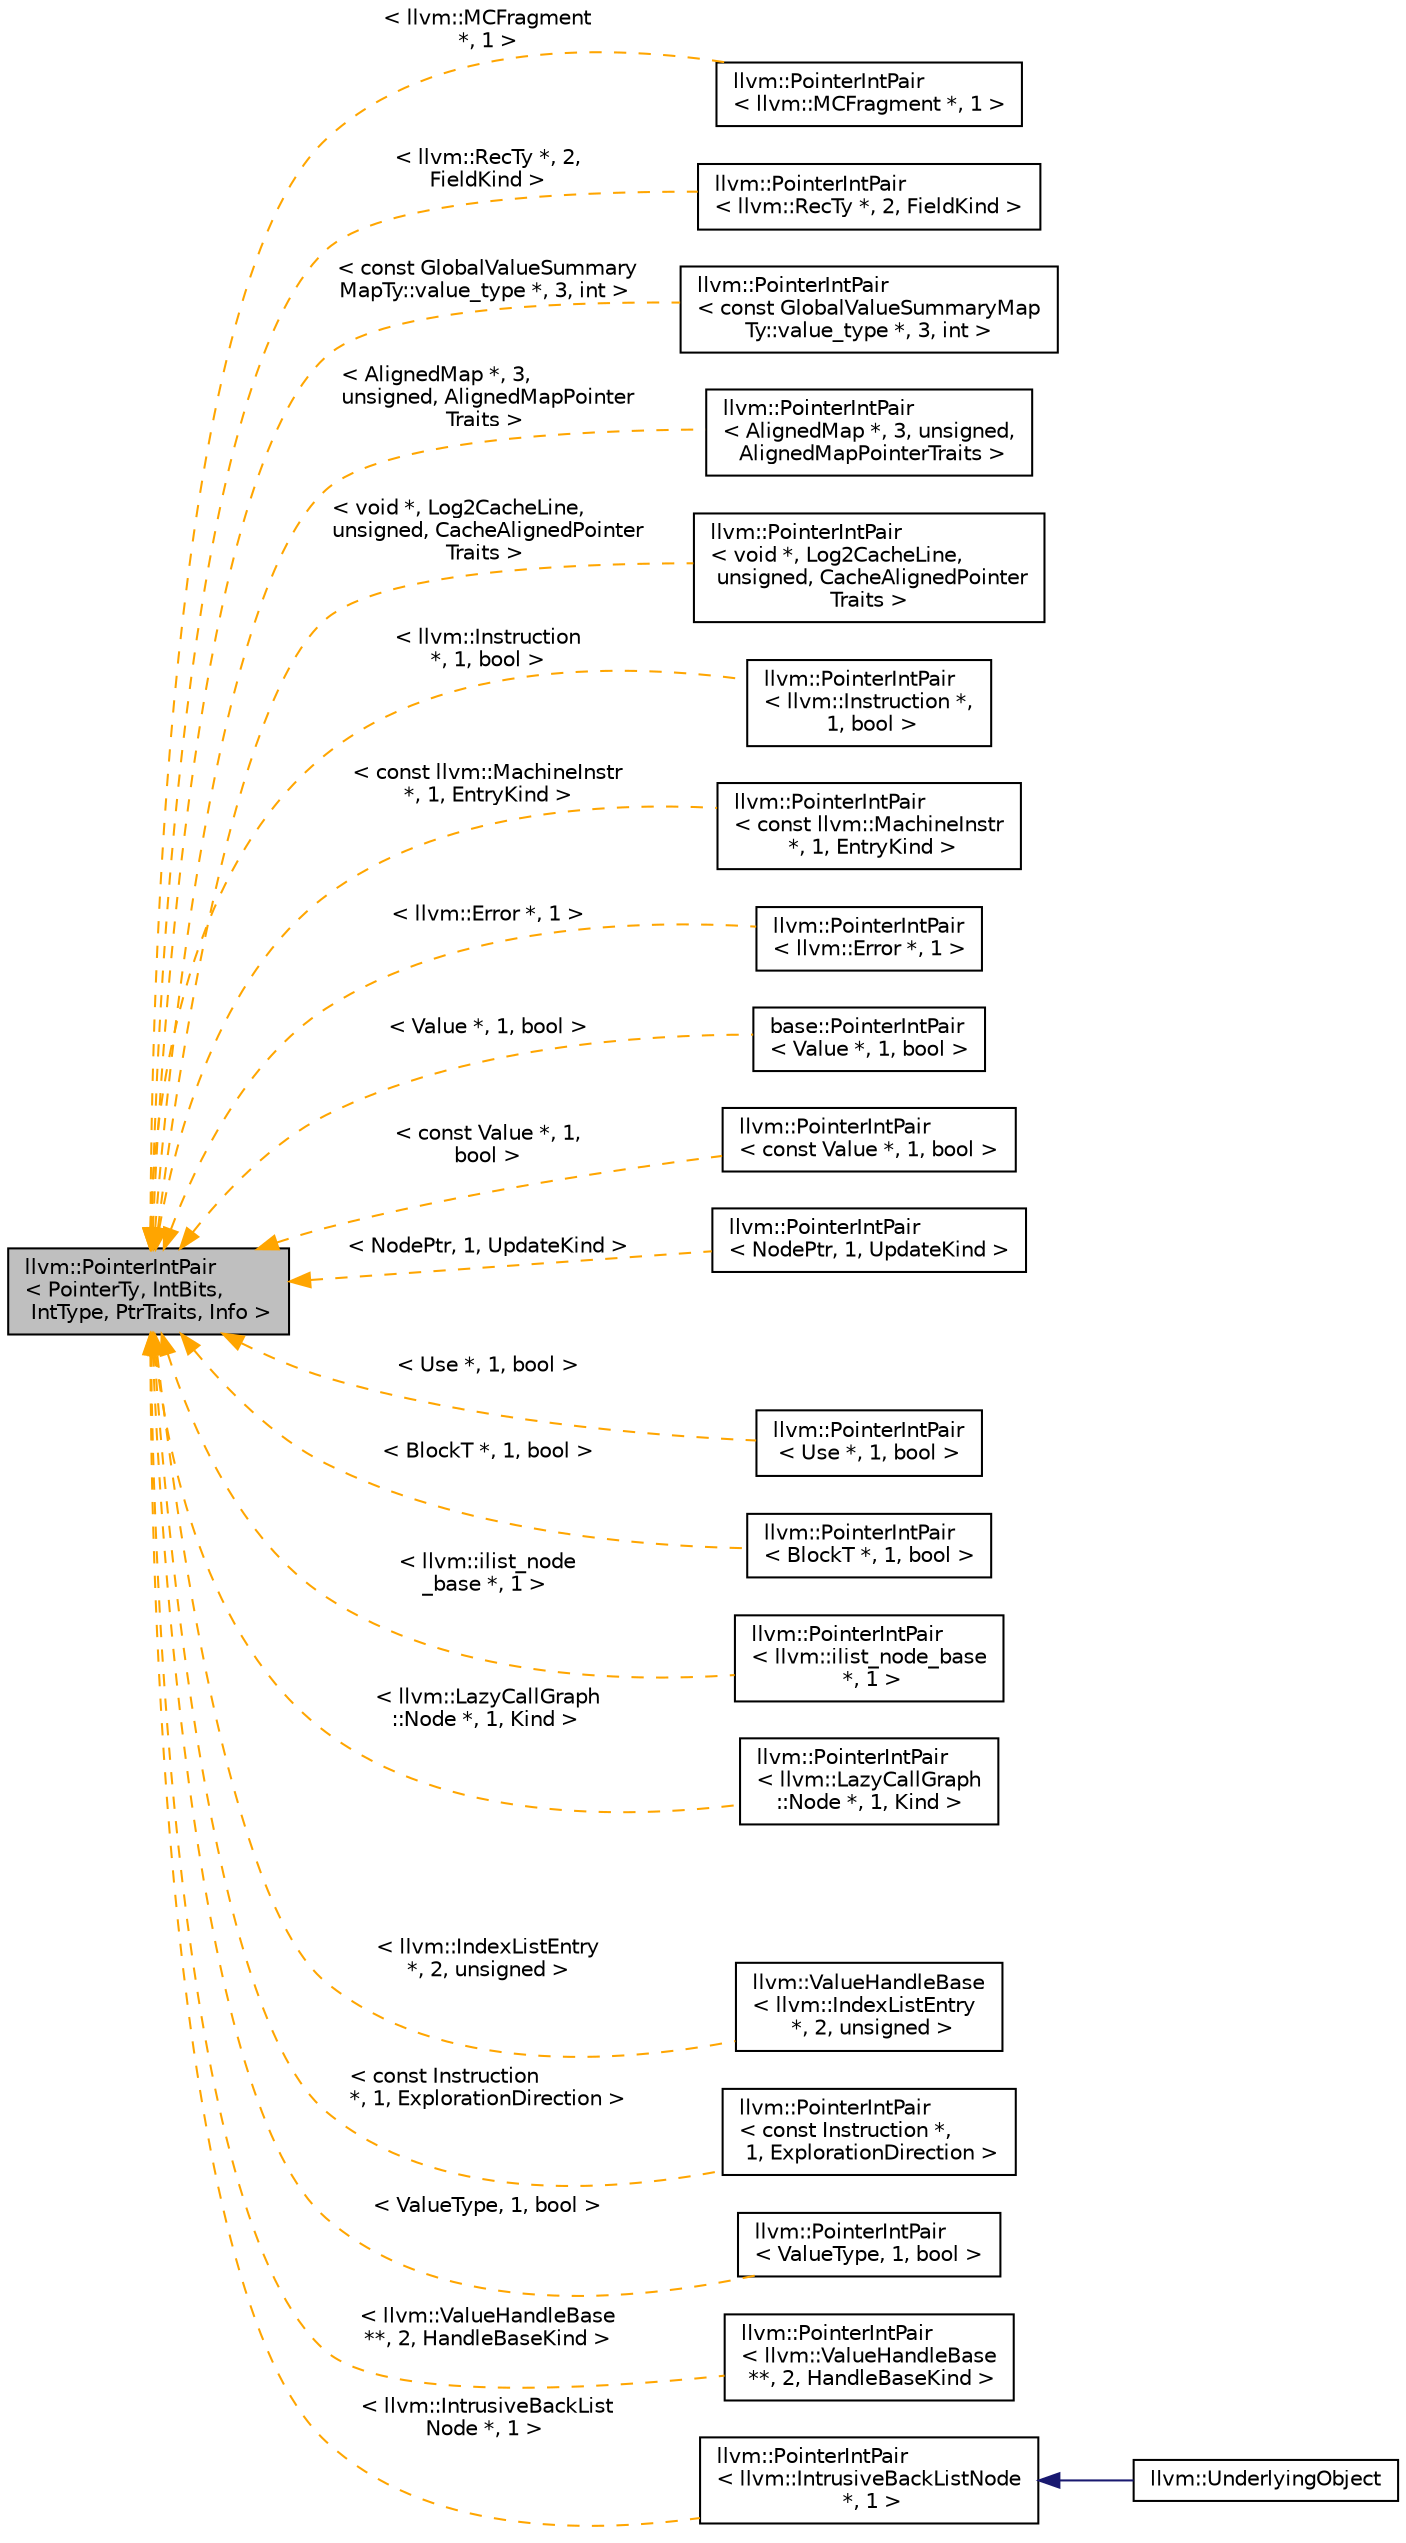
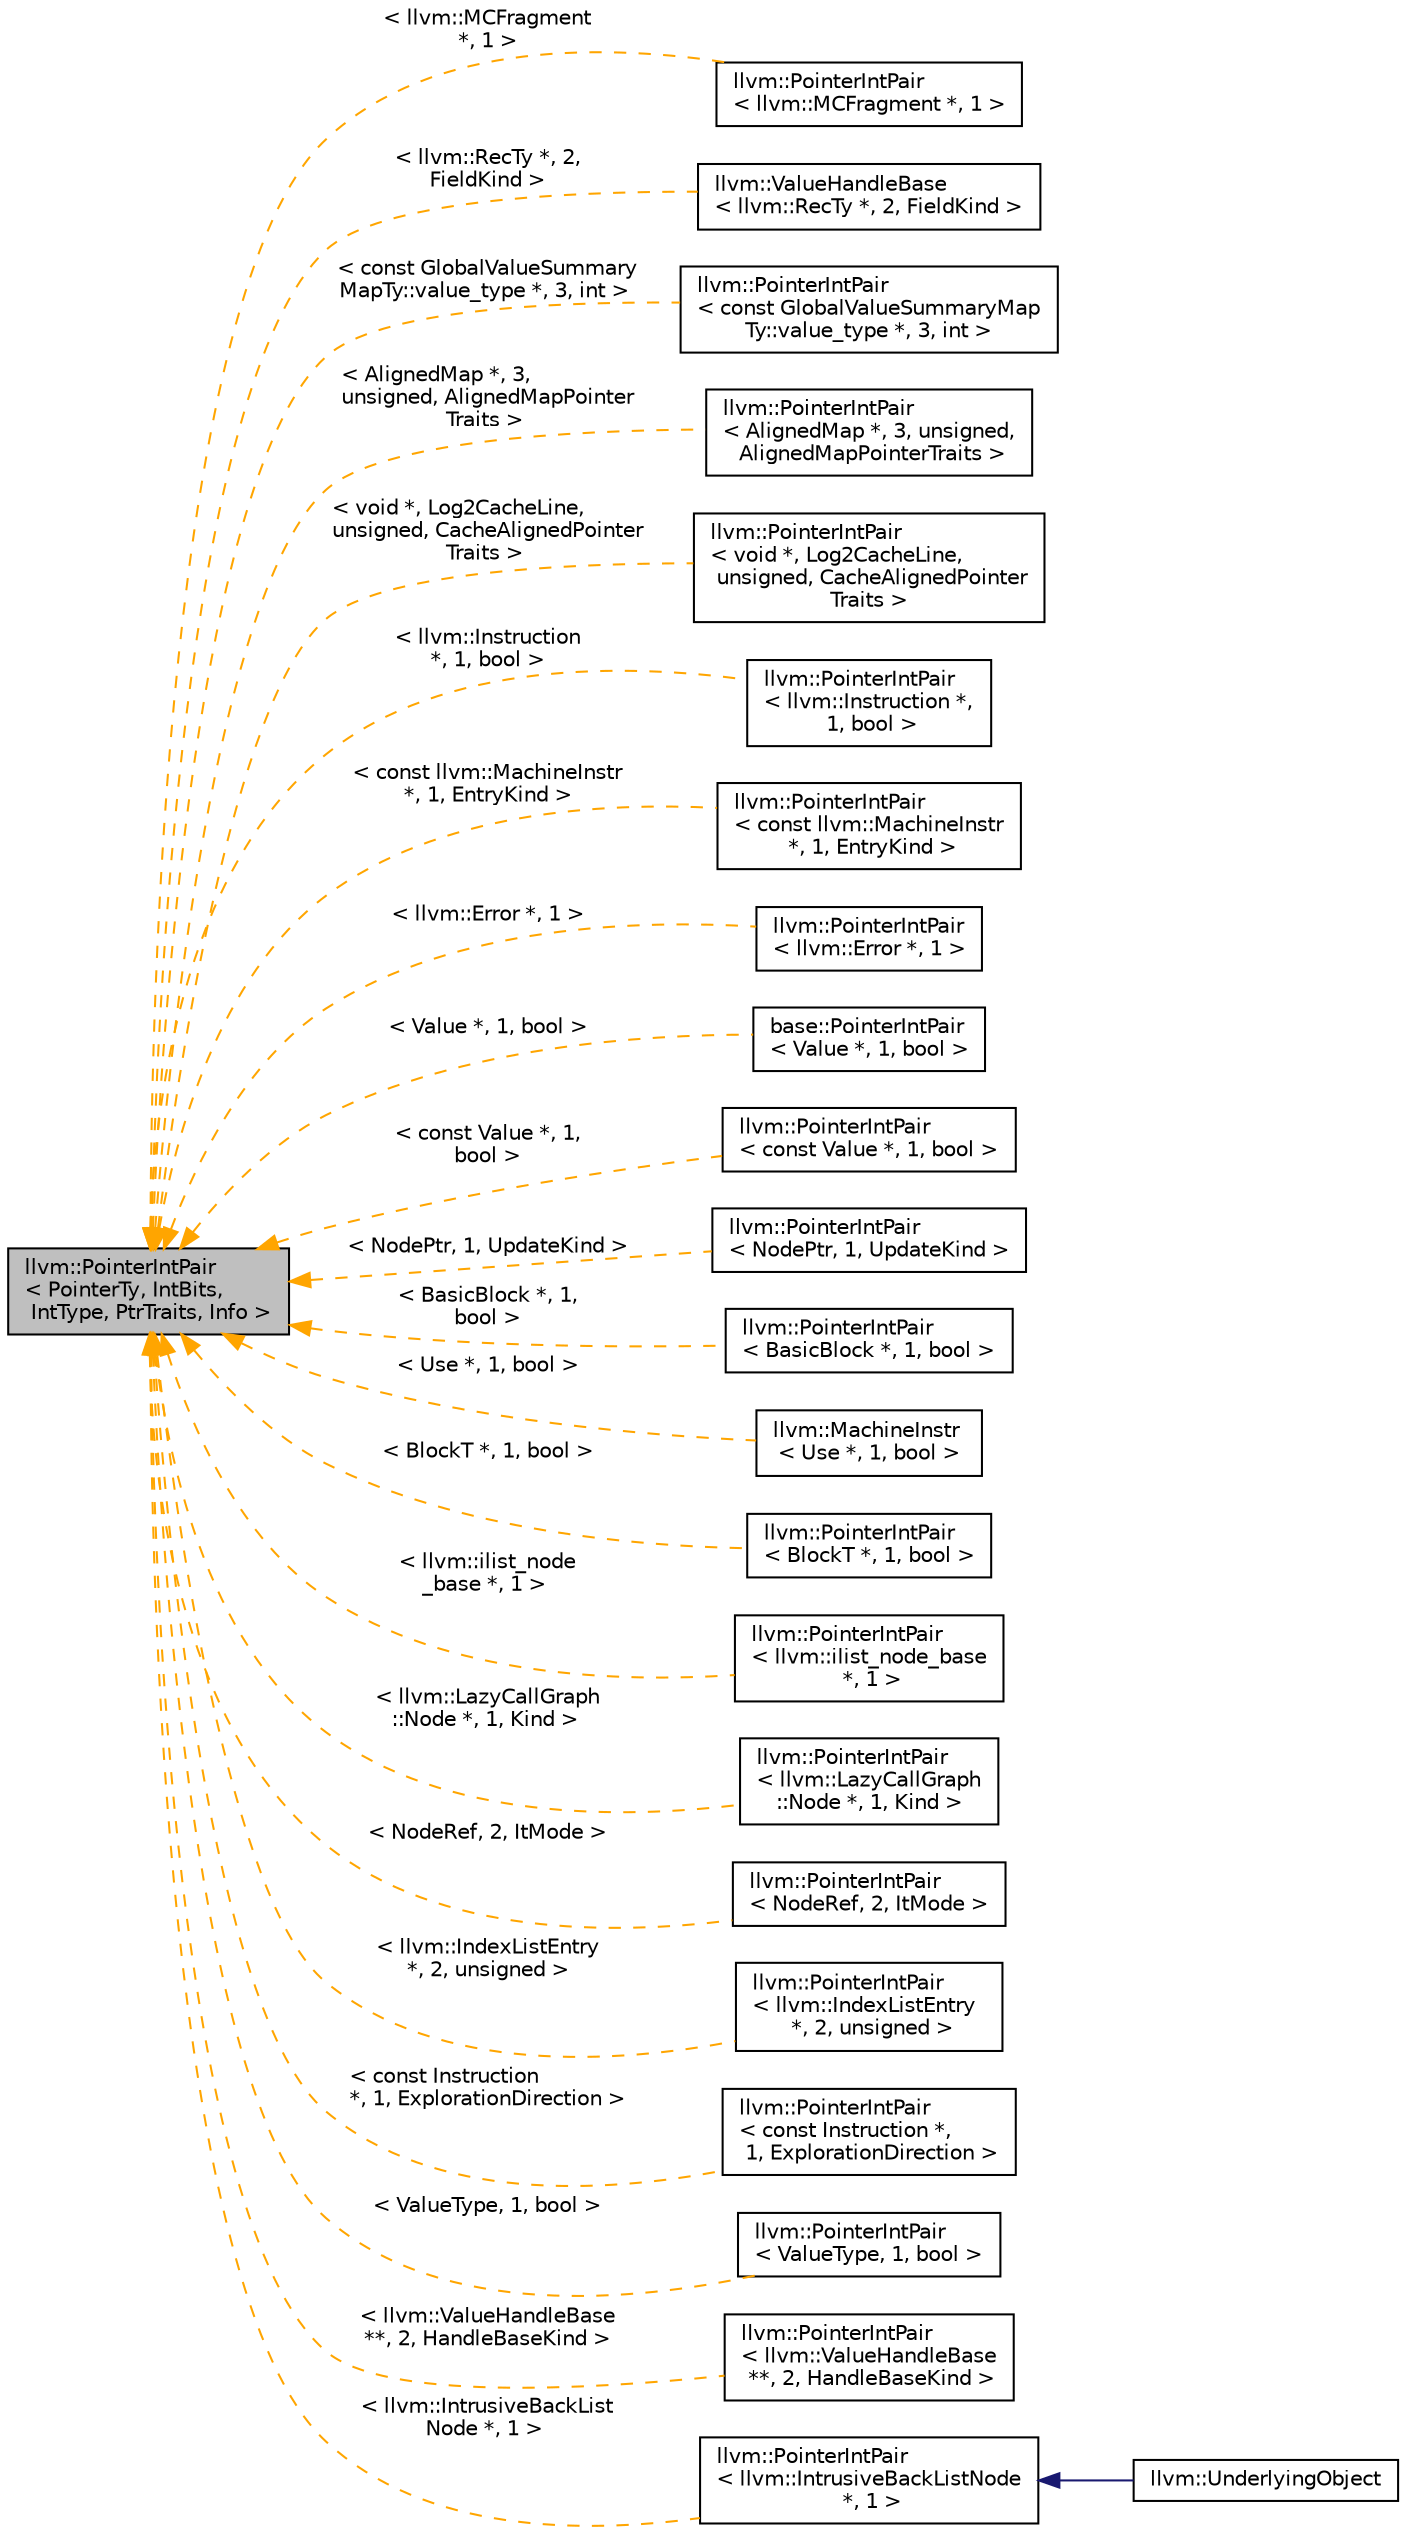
  digraph {
    rankdir=LR
    node [color=black fontname=Helvetica fontsize=10 shape=record]
    edge [color=orange dir=back fontname=Helvetica fontsize=10 labelfontname=Helvetica labelfontsize=10 style=dashed]
    n1 [fillcolor=grey75 fontcolor=black height=0.2 label="llvm::PointerIntPair\l\< PointerTy, IntBits,\l IntType, PtrTraits, Info \>" style=filled width=0.4]
    n2 [height=0.2 label="llvm::PointerIntPair\l\< llvm::MCFragment *, 1 \>" width=0.4]
-   n3 [height=0.2 label="llvm::PointerIntPair\l\< llvm::RecTy *, 2, FieldKind \>" width=0.4]
+   n3 [height=0.2 label="llvm::ValueHandleBase\l\< llvm::RecTy *, 2, FieldKind \>" width=0.4]
    n4 [height=0.2 label="llvm::PointerIntPair\l\< const GlobalValueSummaryMap\lTy::value_type *, 3, int \>" width=0.4]
    n5 [height=0.2 label="llvm::PointerIntPair\l\< AlignedMap *, 3, unsigned,\l AlignedMapPointerTraits \>" width=0.4]
    n6 [height=0.2 label="llvm::PointerIntPair\l\< void *, Log2CacheLine,\l unsigned, CacheAlignedPointer\lTraits \>" width=0.4]
    n7 [height=0.2 label="llvm::PointerIntPair\l\< llvm::Instruction *,\l 1, bool \>" width=0.4]
    n8 [height=0.2 label="llvm::PointerIntPair\l\< const llvm::MachineInstr\l *, 1, EntryKind \>" width=0.4]
    n9 [height=0.2 label="llvm::PointerIntPair\l\< llvm::Error *, 1 \>" width=0.4]
    n10 [height=0.2 label="base::PointerIntPair\l\< Value *, 1, bool \>" width=0.4]
    n11 [height=0.2 label="llvm::PointerIntPair\l\< const Value *, 1, bool \>" width=0.4]
    n12 [height=0.2 label="llvm::PointerIntPair\l\< NodePtr, 1, UpdateKind \>" width=0.4]
-   n14 [height=0.2 label="llvm::PointerIntPair\l\< Use *, 1, bool \>" width=0.4]
+   n13 [height=0.2 label="llvm::PointerIntPair\l\< BasicBlock *, 1, bool \>" width=0.4]
+   n14 [height=0.2 label="llvm::MachineInstr\l\< Use *, 1, bool \>" width=0.4]
    n15 [height=0.2 label="llvm::PointerIntPair\l\< BlockT *, 1, bool \>" width=0.4]
    n16 [height=0.2 label="llvm::PointerIntPair\l\< llvm::ilist_node_base\l *, 1 \>" width=0.4]
    n17 [height=0.2 label="llvm::PointerIntPair\l\< llvm::LazyCallGraph\l::Node *, 1, Kind \>" width=0.4]
-   n19 [height=0.2 label="llvm::ValueHandleBase\l\< llvm::IndexListEntry\l *, 2, unsigned \>" width=0.4]
+   n18 [height=0.2 label="llvm::PointerIntPair\l\< NodeRef, 2, ItMode \>" width=0.4]
+   n19 [height=0.2 label="llvm::PointerIntPair\l\< llvm::IndexListEntry\l *, 2, unsigned \>" width=0.4]
    n20 [height=0.2 label="llvm::PointerIntPair\l\< const Instruction *,\l 1, ExplorationDirection \>" width=0.4]
    n21 [height=0.2 label="llvm::PointerIntPair\l\< ValueType, 1, bool \>" width=0.4]
    n22 [height=0.2 label="llvm::PointerIntPair\l\< llvm::ValueHandleBase\l **, 2, HandleBaseKind \>" width=0.4]
    n23 [height=0.2 label="llvm::PointerIntPair\l\< llvm::IntrusiveBackListNode\l *, 1 \>" width=0.4]
    n24 [height=0.2 label="llvm::UnderlyingObject" width=0.4]
    n1 -> n2 [label=" \< llvm::MCFragment\l *, 1 \>"]
    n1 -> n3 [label=" \< llvm::RecTy *, 2,\l FieldKind \>"]
    n1 -> n4 [label=" \< const GlobalValueSummary\lMapTy::value_type *, 3, int \>"]
    n1 -> n5 [label=" \< AlignedMap *, 3,\l unsigned, AlignedMapPointer\lTraits \>"]
    n1 -> n6 [label=" \< void *, Log2CacheLine,\l unsigned, CacheAlignedPointer\lTraits \>"]
    n1 -> n7 [label=" \< llvm::Instruction\l *, 1, bool \>"]
    n1 -> n8 [label=" \< const llvm::MachineInstr\l *, 1, EntryKind \>"]
    n1 -> n9 [label=" \< llvm::Error *, 1 \>"]
    n1 -> n10 [label=" \< Value *, 1, bool \>"]
    n1 -> n11 [label=" \< const Value *, 1,\l bool \>"]
    n1 -> n12 [label=" \< NodePtr, 1, UpdateKind \>"]
+   n1 -> n13 [label=" \< BasicBlock *, 1,\l bool \>"]
    n1 -> n14 [label=" \< Use *, 1, bool \>"]
    n1 -> n15 [label=" \< BlockT *, 1, bool \>"]
    n1 -> n16 [label=" \< llvm::ilist_node\l_base *, 1 \>"]
    n1 -> n17 [label=" \< llvm::LazyCallGraph\l::Node *, 1, Kind \>"]
+   n1 -> n18 [label=" \< NodeRef, 2, ItMode \>"]
    n1 -> n19 [label=" \< llvm::IndexListEntry\l *, 2, unsigned \>"]
    n1 -> n20 [label=" \< const Instruction\l *, 1, ExplorationDirection \>"]
    n1 -> n21 [label=" \< ValueType, 1, bool \>"]
    n1 -> n22 [label=" \< llvm::ValueHandleBase\l **, 2, HandleBaseKind \>"]
    n1 -> n23 [label=" \< llvm::IntrusiveBackList\lNode *, 1 \>"]
    n23 -> n24 [color=midnightblue style=solid]
  }
